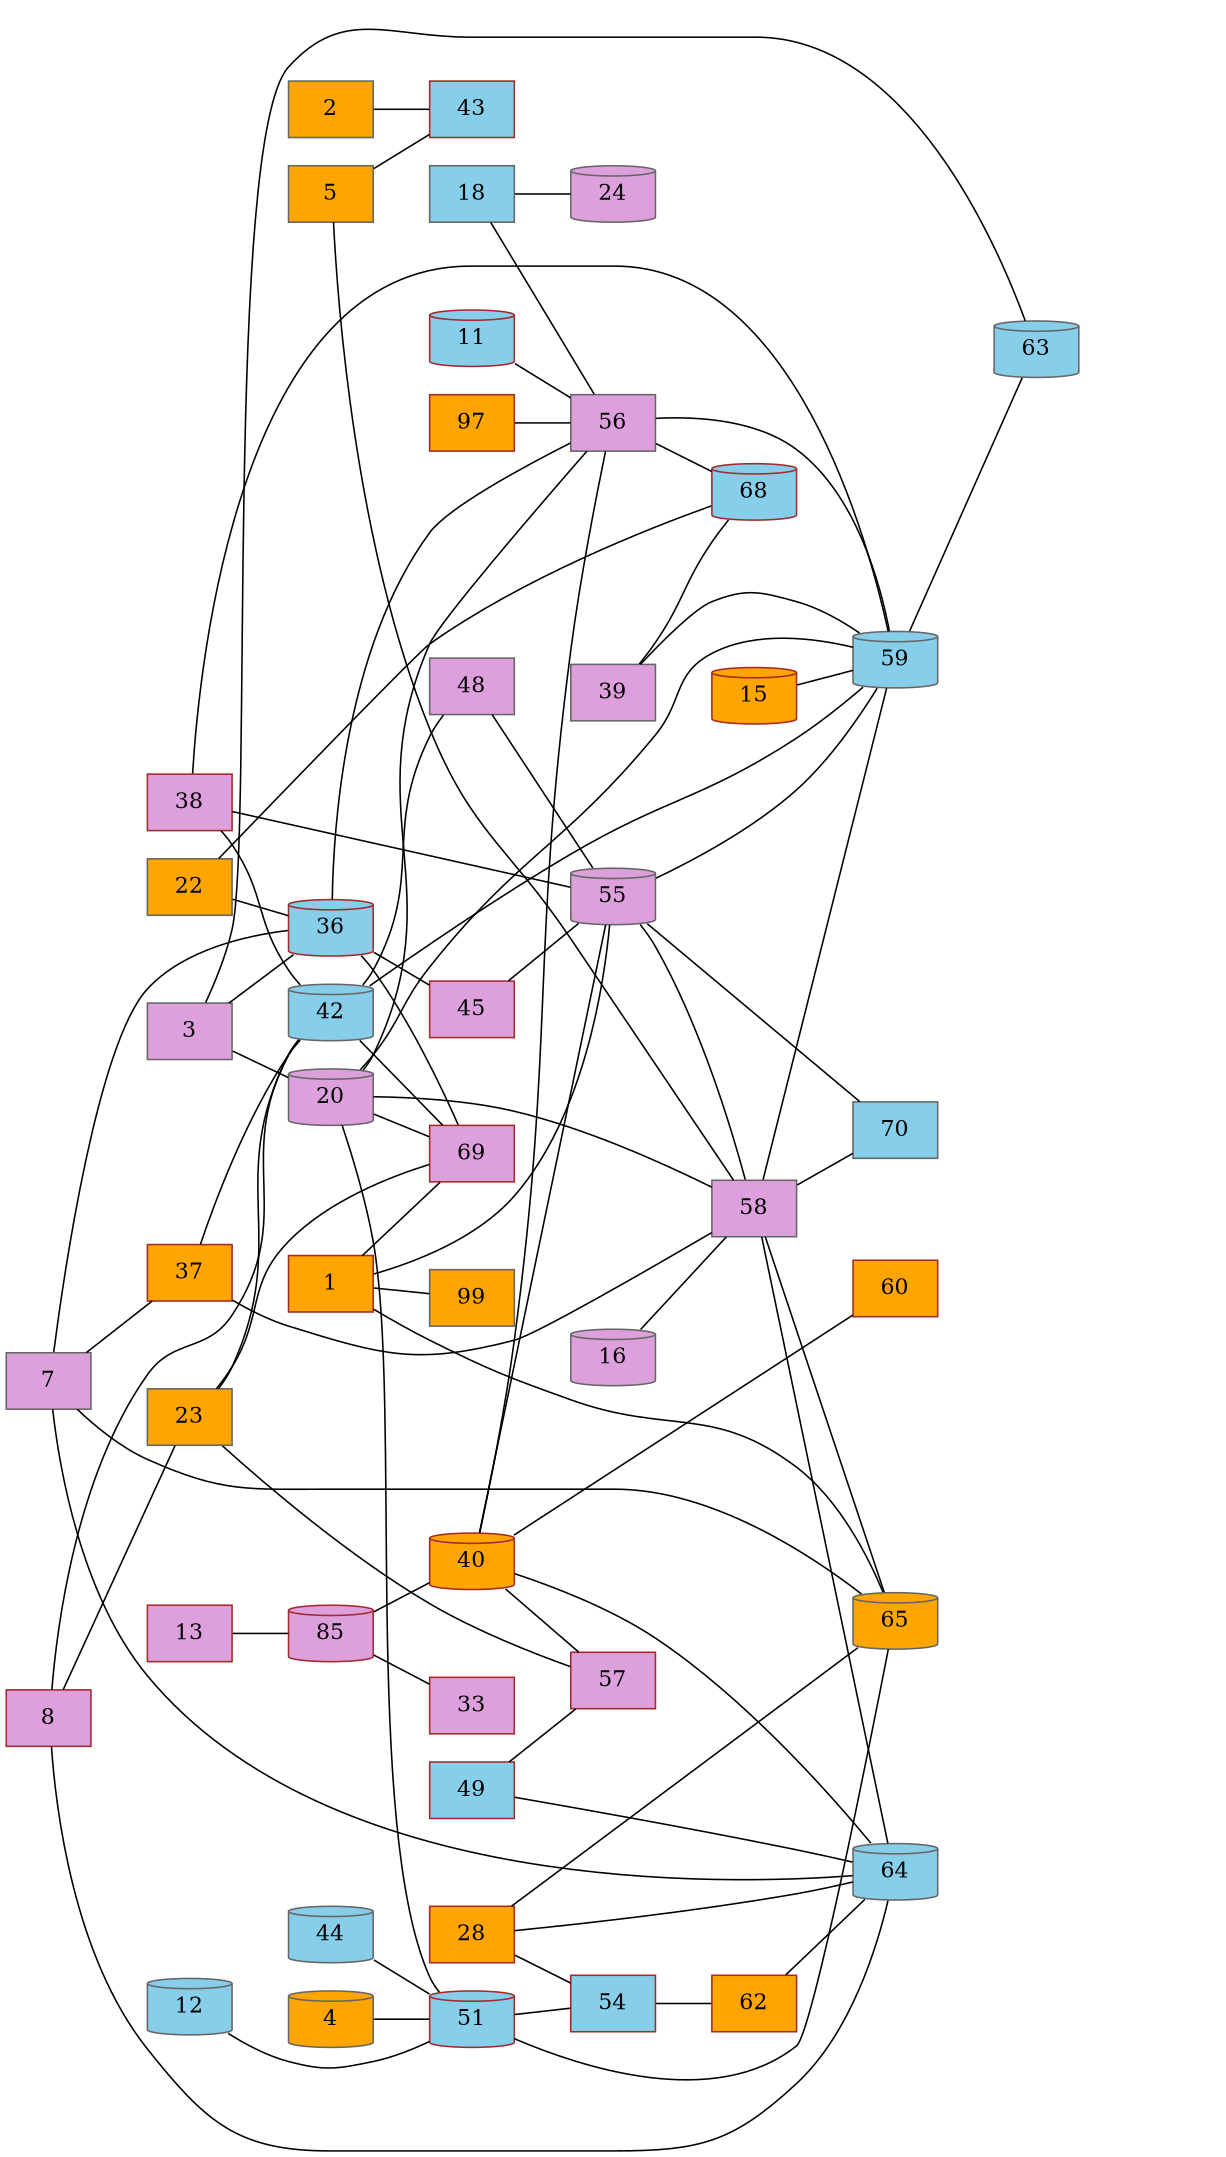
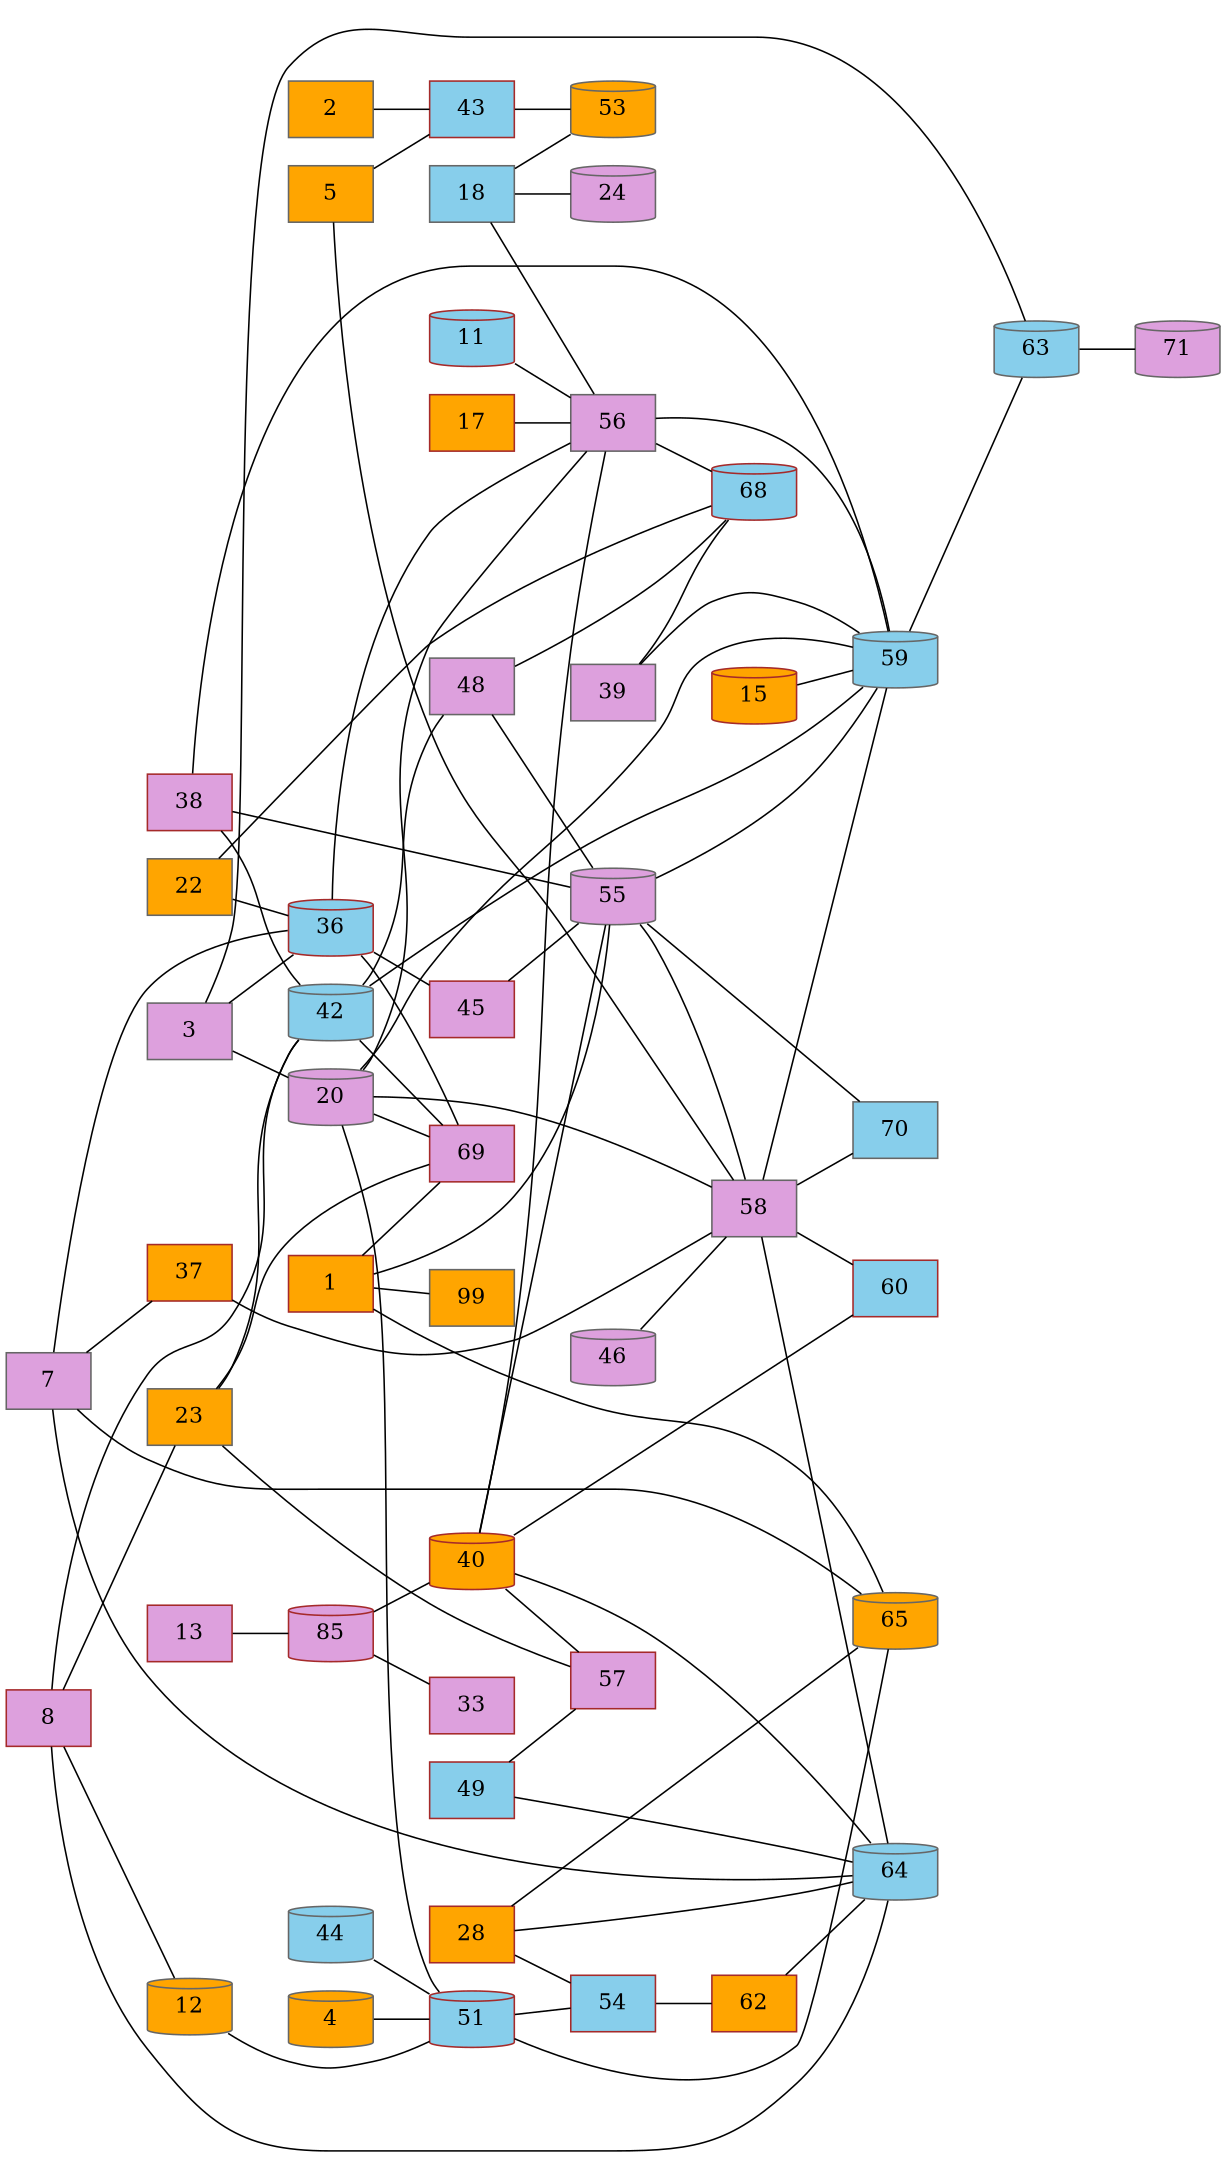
  graph {
    rankdir=LR
    node [color=gray40 fillcolor=plum shape=box style=filled]
    edge [weight=1.0]
    2 [fillcolor=orange]
    43 [color=brown fillcolor=skyblue]
+   53 [fillcolor=orange shape=cylinder]
    20 [shape=cylinder]
    3
    36 [color=brown fillcolor=skyblue shape=cylinder]
    63 [fillcolor=skyblue shape=cylinder]
    51 [color=brown fillcolor=skyblue shape=cylinder]
    58
    69 [color=brown]
    56
    59 [fillcolor=skyblue shape=cylinder]
    45 [color=brown]
+   71 [shape=cylinder]
    4 [fillcolor=orange shape=cylinder]
    65 [fillcolor=orange shape=cylinder]
    54 [color=brown fillcolor=skyblue]
    5 [fillcolor=orange]
    64 [fillcolor=skyblue shape=cylinder]
    70 [fillcolor=skyblue]
    7
    37 [color=brown fillcolor=orange]
    42 [fillcolor=skyblue shape=cylinder]
    8 [color=brown]
-   12 [fillcolor=skyblue shape=cylinder]
+   12 [fillcolor=orange shape=cylinder]
    23 [fillcolor=orange]
    57 [color=brown]
    48
    n29 [color=brown fillcolor=orange label=1]
    n30 [fillcolor=orange label=99]
    55 [shape=cylinder]
    11 [color=brown fillcolor=skyblue shape=cylinder]
    68 [color=brown fillcolor=skyblue shape=cylinder]
    13 [color=brown]
    n35 [color=brown label=85 shape=cylinder]
    33 [color=brown]
    40 [color=brown fillcolor=orange shape=cylinder]
    15 [color=brown fillcolor=orange shape=cylinder]
-   16 [shape=cylinder]
-   17 [color=brown fillcolor=orange label=97]
+   16 [shape=cylinder label=46]
+   17 [color=brown fillcolor=orange]
    18 [fillcolor=skyblue]
    24 [shape=cylinder]
    22 [fillcolor=orange]
-   60 [color=brown fillcolor=orange]
+   60 [color=brown fillcolor=skyblue]
    28 [color=brown fillcolor=orange]
    62 [color=brown fillcolor=orange]
    38 [color=brown]
    39
    44 [fillcolor=skyblue shape=cylinder]
    49 [color=brown fillcolor=skyblue]
    2 -- 43
+   43 -- 53
    20 -- 51
    20 -- 58
    20 -- 69
    20 -- 56
    20 -- 59
    3 -- 20
    3 -- 36
    3 -- 63
    36 -- 69
    36 -- 56
    36 -- 45
+   63 -- 71
    51 -- 65 [weight=2.0]
    51 -- 54
    58 -- 59
-   58 -- 65
+   58 -- 60
    58 -- 64
    58 -- 70
    56 -- 59
    56 -- 68
    59 -- 63
    45 -- 55
    4 -- 51
    54 -- 62
    5 -- 43
    5 -- 58
    7 -- 36
    7 -- 65
    7 -- 64
    7 -- 37
    37 -- 58
-   37 -- 42
    42 -- 69
    42 -- 59 [weight=2.0]
    42 -- 48
    8 -- 64
    8 -- 42
+   8 -- 12
    8 -- 23
    12 -- 51
    23 -- 69
    23 -- 42
    23 -- 57
    48 -- 55
+   48 -- 68
    n29 -- 69
    n29 -- 65
    n29 -- n30
    n29 -- 55
    55 -- 58
    55 -- 59
    55 -- 70
    11 -- 56
    13 -- n35
    n35 -- 33
    n35 -- 40
    40 -- 56
    40 -- 64
    40 -- 57
    40 -- 55
    40 -- 60
    15 -- 59
    16 -- 58
    17 -- 56 [weight=2.0]
+   18 -- 53
    18 -- 56
    18 -- 24
    22 -- 36
    22 -- 68
    28 -- 65
    28 -- 54
    28 -- 64
    62 -- 64
    38 -- 59
    38 -- 42
    38 -- 55
    39 -- 59
    39 -- 68
    44 -- 51
    49 -- 64
    49 -- 57 [weight=2.0]
  }
